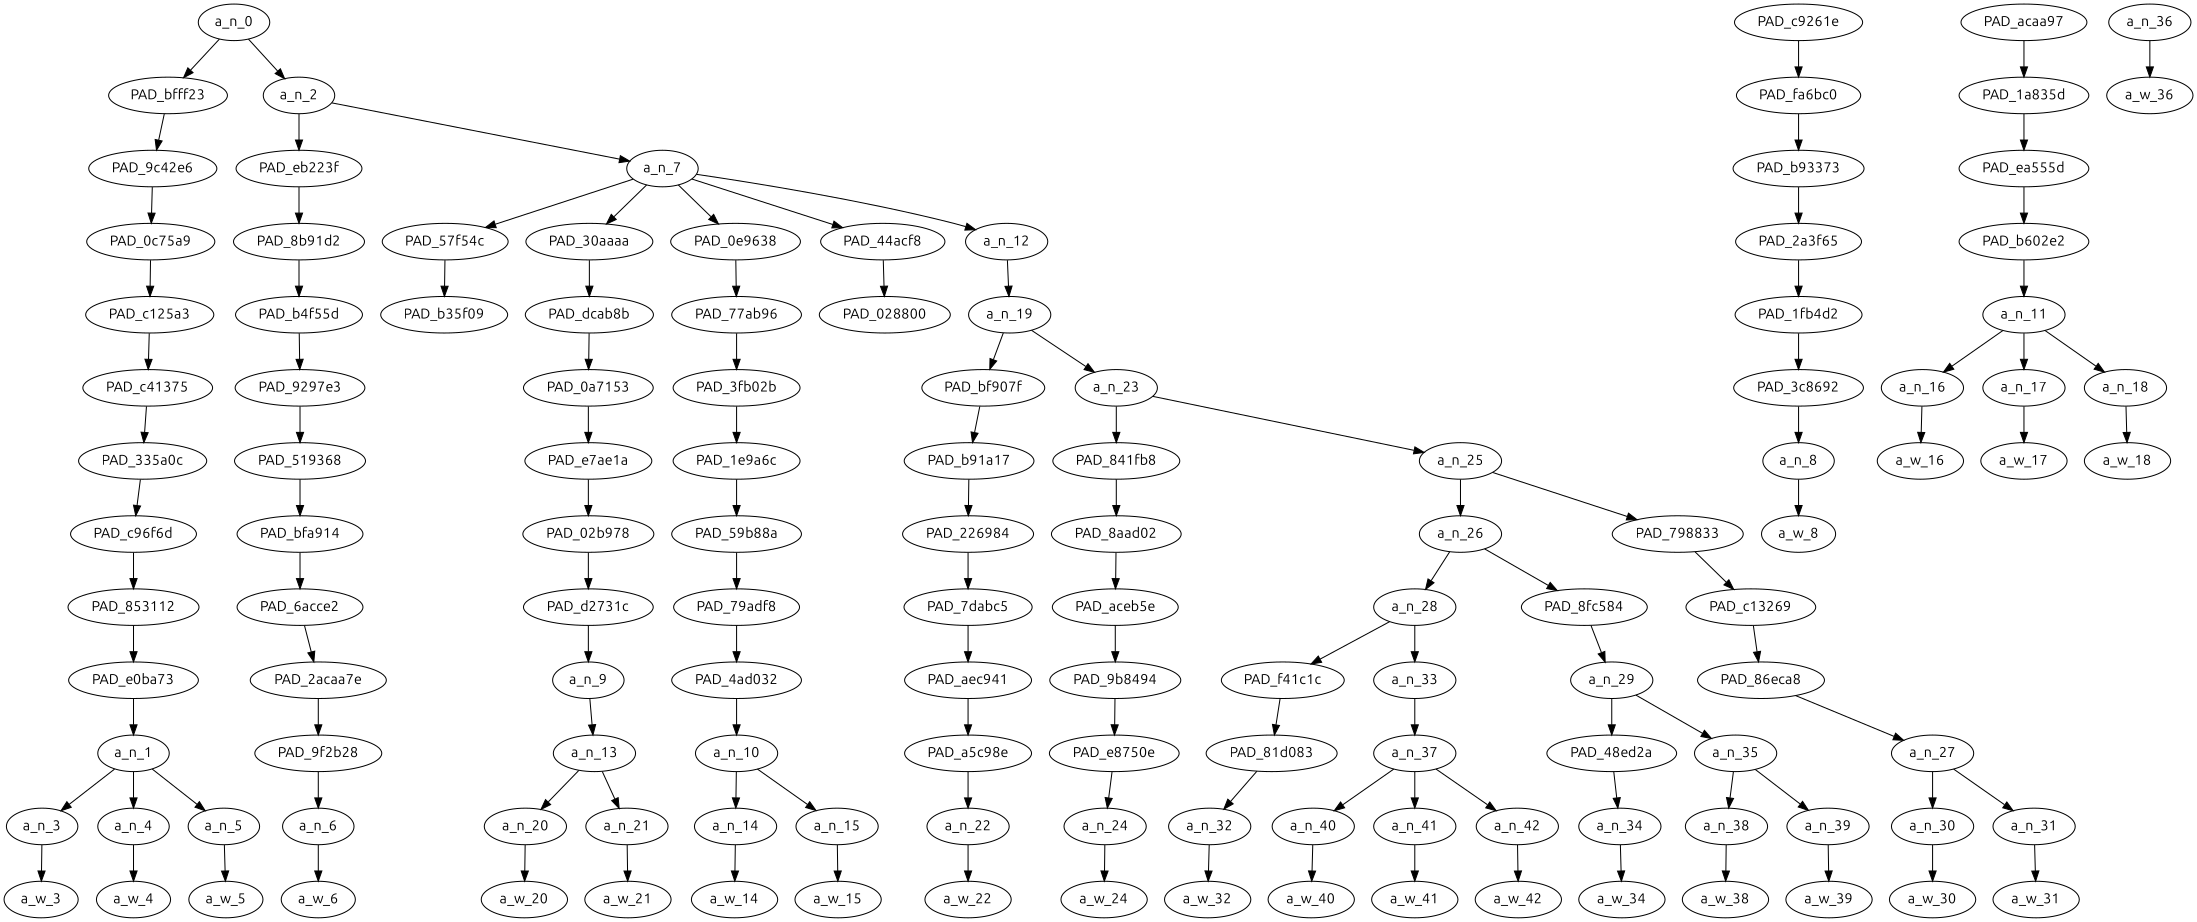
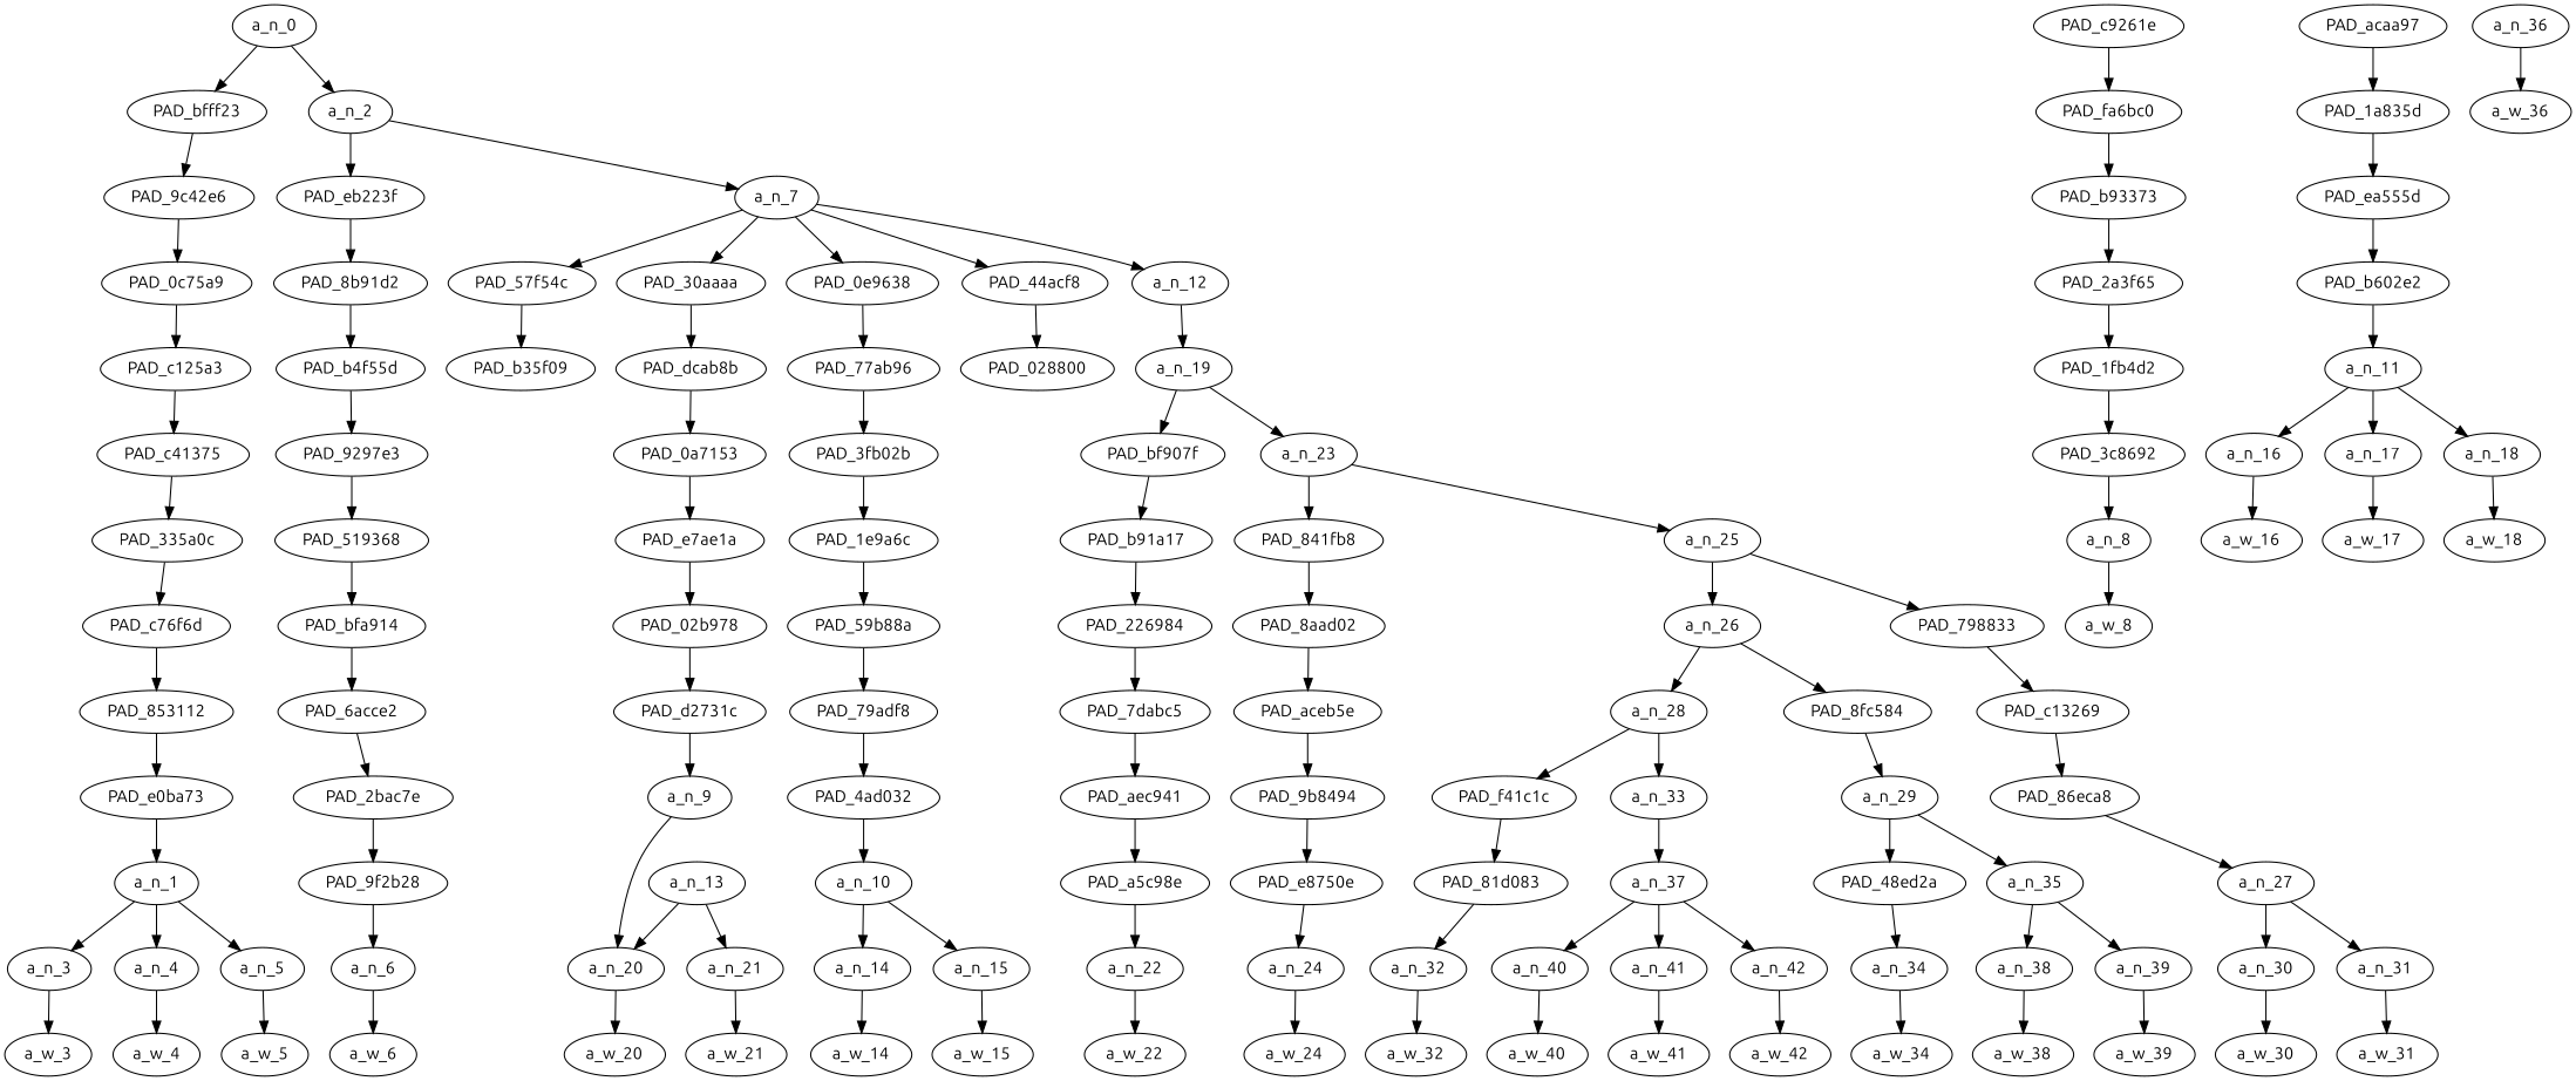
  strict digraph {
    fontname=Ubuntu
    node [div_dir=-1 fontname=Ubuntu index=0 level=1 text_span="[3]" value=0.36301510]
    edge [fontname=Ubuntu]
    a_n_0 [level=12 text_span="[0, 1, 2, 3, 4, 5, 6, 7, 8, 9, 10, 11, 12, 13, 14, 15, 16, 17, 18, 19, 20, 21, 22, 23]" value=1.00000003]
    PAD_bfff23 [div_dir=1 level=11 text_span="[0, 1, 2]"]
    a_n_2 [index=1 level=11 text_span="[3, 4, 5, 6, 7, 8, 9, 10, 11, 12, 13, 14, 15, 16, 17, 18, 19, 20, 21, 22, 23]" value=0.63696032]
    PAD_9c42e6 [div_dir=1 level=10 text_span="[0, 1, 2]"]
    PAD_eb223f [div_dir=1 index=1 level=10 value=0.04095632]
    a_n_7 [index=2 level=10 text_span="[4, 5, 6, 7, 8, 9, 10, 11, 12, 13, 14, 15, 16, 17, 18, 19, 20, 21, 22, 23]" value=0.59585213]
    PAD_0c75a9 [div_dir=1 level=9 text_span="[0, 1, 2]"]
    PAD_8b91d2 [div_dir=1 index=1 level=9 value=0.04095632]
    PAD_57f54c [index=2 level=9 text_span="[4]" value=0.04170655]
    PAD_30aaaa [index=3 level=9 text_span="[5, 6]" value=0.12663680]
    PAD_0e9638 [index=4 level=9 text_span="[7, 8]" value=0.10795236]
    PAD_44acf8 [index=5 level=9 text_span="[9, 10, 11]" value=0.04690764]
    a_n_12 [index=6 level=9 text_span="[12, 13, 14, 15, 16, 17, 18, 19, 20, 21, 22, 23]" value=0.27247756]
    PAD_c125a3 [div_dir=1 level=8 text_span="[0, 1, 2]"]
    PAD_c41375 [div_dir=1 level=7 text_span="[0, 1, 2]"]
    PAD_335a0c [div_dir=1 level=6 text_span="[0, 1, 2]"]
-   PAD_c96f6d [div_dir=1 level=5 text_span="[0, 1, 2]"]
+   PAD_c96f6d [div_dir=1 level=5 text_span="[0, 1, 2]" label=PAD_c76f6d]
    PAD_853112 [div_dir=1 level=4 text_span="[0, 1, 2]"]
    PAD_e0ba73 [div_dir=1 level=3 text_span="[0, 1, 2]"]
    a_n_1 [div_dir=1 level=2 text_span="[0, 1, 2]"]
    a_n_3 [div_dir=1 text_span="[0]" value=0.12932788]
    a_n_4 [div_dir=1 index=1 text_span="[1]" value=0.14714442]
    a_n_5 [index=2 text_span="[2]" value=0.08595427]
    a_w_3 [div_dir=0 level=0 text_span="[0]" value="<user>"]
    a_w_4 [div_dir=0 index=1 level=0 text_span="[1]" value="<user>1"]
    a_w_5 [div_dir=0 index=2 level=0 text_span="[2]" value=sikhs]
    PAD_b4f55d [div_dir=1 index=1 level=8 value=0.04095632]
    PAD_b35f09 [index=2 level=8 text_span="[4]" value=0.04170655]
    PAD_dcab8b [index=3 level=8 text_span="[5, 6]" value=0.12663680]
    PAD_77ab96 [index=4 level=8 text_span="[7, 8]" value=0.10795236]
    PAD_028800 [index=5 level=8 text_span="[9, 10, 11]" value=0.04690764]
    a_n_19 [index=6 level=8 text_span="[12, 13, 14, 15, 16, 17, 18, 19, 20, 21, 22, 23]" value=0.27245435]
    PAD_9297e3 [div_dir=1 index=1 level=7 value=0.04095632]
    PAD_519368 [div_dir=1 index=1 level=6 value=0.04095632]
    PAD_bfa914 [div_dir=1 index=1 level=5 value=0.04095632]
    PAD_6acce2 [div_dir=1 index=1 level=4 value=0.04095632]
-   PAD_2bac7e [div_dir=1 index=1 level=3 value=0.04095632 label=PAD_2acaa7e]
+   PAD_2bac7e [div_dir=1 index=1 level=3 value=0.04095632]
    PAD_9f2b28 [div_dir=1 index=1 level=2 value=0.04095632]
    a_n_6 [div_dir=1 index=3 value=0.04095632]
    a_w_6 [div_dir=0 index=3 level=0 value=get]
    PAD_0a7153 [index=3 level=7 text_span="[5, 6]" value=0.12663680]
    PAD_3fb02b [index=4 level=7 text_span="[7, 8]" value=0.10795236]
    PAD_bf907f [div_dir=1 index=6 level=7 text_span="[12]" value=0.01389027]
    a_n_23 [index=7 level=7 text_span="[13, 14, 15, 16, 17, 18, 19, 20, 21, 22, 23]" value=0.25854087]
    PAD_c9261e [index=2 level=7 text_span="[4]" value=0.04170655]
    PAD_fa6bc0 [index=2 level=6 text_span="[4]" value=0.04170655]
    PAD_b93373 [index=2 level=5 text_span="[4]" value=0.04170655]
    PAD_2a3f65 [index=2 level=4 text_span="[4]" value=0.04170655]
    PAD_1fb4d2 [index=2 level=3 text_span="[4]" value=0.04170655]
    PAD_3c8692 [index=2 level=2 text_span="[4]" value=0.04170655]
    a_n_8 [index=4 text_span="[4]" value=0.04170655]
    a_w_8 [div_dir=0 index=4 level=0 text_span="[4]" value=called]
    PAD_e7ae1a [index=3 level=6 text_span="[5, 6]" value=0.12663680]
    PAD_02b978 [index=3 level=5 text_span="[5, 6]" value=0.12663680]
    PAD_d2731c [index=3 level=4 text_span="[5, 6]" value=0.12663680]
    a_n_9 [index=3 level=3 text_span="[5, 6]" value=0.12663680]
    a_n_13 [index=3 level=2 text_span="[5, 6]" value=0.12627028]
    a_n_20 [index=5 text_span="[5]" value=0.08779570]
    a_n_21 [div_dir=1 index=6 text_span="[6]" value=0.03810806]
    a_w_20 [div_dir=0 index=5 level=0 text_span="[5]" value=towel]
    a_w_21 [div_dir=0 index=6 level=0 text_span="[6]" value=head]
    n62 [index=4 label=PAD_1e9a6c level=6 text_span="[7, 8]" value=0.10795236]
    PAD_59b88a [index=4 level=5 text_span="[7, 8]" value=0.10795236]
    PAD_79adf8 [index=4 level=4 text_span="[7, 8]" value=0.10795236]
    PAD_4ad032 [index=4 level=3 text_span="[7, 8]" value=0.10795236]
    a_n_10 [index=4 level=2 text_span="[7, 8]" value=0.10795236]
    a_n_14 [index=7 text_span="[7]" value=0.02526801]
    a_n_15 [index=8 text_span="[8]" value=0.08263951]
    a_w_14 [div_dir=0 index=7 level=0 text_span="[7]" value=by]
    a_w_15 [div_dir=0 index=8 level=0 text_span="[8]" value=racists]
    PAD_acaa97 [index=5 level=6 text_span="[9, 10, 11]" value=0.04690764]
    PAD_1a835d [index=5 level=5 text_span="[9, 10, 11]" value=0.04690764]
    PAD_ea555d [index=5 level=4 text_span="[9, 10, 11]" value=0.04690764]
    PAD_b602e2 [index=5 level=3 text_span="[9, 10, 11]" value=0.04690764]
    a_n_11 [index=5 level=2 text_span="[9, 10, 11]" value=0.04690764]
    a_n_16 [index=9 text_span="[9]" value=0.01610560]
    a_n_17 [index=10 text_span="[10]" value=0.01493074]
    a_n_18 [index=11 text_span="[11]" value=0.01581242]
    a_w_16 [div_dir=0 index=9 level=0 text_span="[9]" value=all]
    a_w_17 [div_dir=0 index=10 level=0 text_span="[10]" value=the]
    a_w_18 [div_dir=0 index=11 level=0 text_span="[11]" value=time]
    PAD_b91a17 [div_dir=1 index=6 level=6 text_span="[12]" value=0.01389027]
    PAD_841fb8 [div_dir=1 index=7 level=6 text_span="[13]" value=0.01720681]
    a_n_25 [index=8 level=6 text_span="[14, 15, 16, 17, 18, 19, 20, 21, 22, 23]" value=0.24130573]
    PAD_226984 [div_dir=1 index=6 level=5 text_span="[12]" value=0.01389027]
    PAD_8aad02 [div_dir=1 index=7 level=5 text_span="[13]" value=0.01720681]
    a_n_26 [index=8 level=5 text_span="[14, 15, 16, 17, 18, 19, 20, 21]" value=0.18142021]
    PAD_798833 [index=9 level=5 text_span="[22, 23]" value=0.05984126]
    PAD_7dabc5 [div_dir=1 index=6 level=4 text_span="[12]" value=0.01389027]
    PAD_aec941 [div_dir=1 index=6 level=3 text_span="[12]" value=0.01389027]
    PAD_a5c98e [div_dir=1 index=6 level=2 text_span="[12]" value=0.01389027]
    a_n_22 [div_dir=1 index=12 text_span="[12]" value=0.01389027]
    a_w_22 [div_dir=0 index=12 level=0 text_span="[12]" value=to]
    PAD_aceb5e [div_dir=1 index=7 level=4 text_span="[13]" value=0.01720681]
    a_n_28 [div_dir=1 index=8 level=4 text_span="[14, 15, 16, 17, 18]" value=0.13243790]
    PAD_8fc584 [index=9 level=4 text_span="[19, 20, 21]" value=0.04896891]
    PAD_c13269 [index=10 level=4 text_span="[22, 23]" value=0.05984126]
    PAD_9b8494 [div_dir=1 index=7 level=3 text_span="[13]" value=0.01720681]
    PAD_e8750e [div_dir=1 index=7 level=2 text_span="[13]" value=0.01720681]
    a_n_24 [div_dir=1 index=13 text_span="[13]" value=0.01720681]
    a_w_24 [div_dir=0 index=13 level=0 text_span="[13]" value=have]
    PAD_f41c1c [div_dir=1 index=8 level=3 text_span="[14]" value=0.02159287]
    a_n_33 [div_dir=1 index=9 level=3 text_span="[15, 16, 17, 18]" value=0.11081634]
    a_n_29 [index=10 level=3 text_span="[19, 20, 21]" value=0.04896891]
    PAD_86eca8 [index=11 level=3 text_span="[22, 23]" value=0.05984126]
    PAD_81d083 [div_dir=1 index=8 level=2 text_span="[14]" value=0.02159287]
    a_n_37 [index=10 level=2 text_span="[16, 17, 18]" value=0.09622871]
    PAD_48ed2a [index=11 level=2 text_span="[19]" value=0.01599736]
    a_n_35 [index=12 level=2 text_span="[20, 21]" value=0.03291408]
    a_n_32 [div_dir=1 index=14 text_span="[14]" value=0.02159287]
    a_n_40 [div_dir=1 index=16 text_span="[16]" value=0.01948303]
    a_n_41 [index=17 text_span="[17]" value=0.05010289]
    a_n_42 [div_dir=1 index=18 text_span="[18]" value=0.02659458]
    a_w_32 [div_dir=0 index=14 level=0 text_span="[14]" value=someone]
    a_n_36 [div_dir=1 index=15 text_span="[15]" value=0.01458214]
    a_w_36 [div_dir=0 index=15 level=0 text_span="[15]" value=from]
    a_w_40 [div_dir=0 index=16 level=0 text_span="[16]" value=a]
    a_w_41 [div_dir=0 index=17 level=0 text_span="[17]" value=sikh]
    a_w_42 [div_dir=0 index=18 level=0 text_span="[18]" value=family]
    a_n_34 [index=19 text_span="[19]" value=0.01599736]
    a_n_38 [index=20 text_span="[20]" value=0.01403524]
    a_n_39 [index=21 text_span="[21]" value=0.01882863]
    a_w_34 [div_dir=0 index=19 level=0 text_span="[19]" value=do]
    a_w_38 [div_dir=0 index=20 level=0 text_span="[20]" value=the1]
    a_w_39 [div_dir=0 index=21 level=0 text_span="[21]" value=same]
    a_n_27 [index=13 level=2 text_span="[22, 23]" value=0.05984126]
    a_n_30 [div_dir=1 index=22 text_span="[22]" value=0.02418336]
    a_n_31 [index=23 text_span="[23]" value=0.03558137]
    a_w_30 [div_dir=0 index=22 level=0 text_span="[22]" value=is]
    a_w_31 [div_dir=0 index=23 level=0 text_span="[23]" value=ridiculous]
    a_n_0 -> PAD_bfff23
    a_n_0 -> a_n_2
    PAD_bfff23 -> PAD_9c42e6
    a_n_2 -> PAD_eb223f
    a_n_2 -> a_n_7
    PAD_9c42e6 -> PAD_0c75a9
    PAD_eb223f -> PAD_8b91d2
    a_n_7 -> PAD_57f54c
    a_n_7 -> PAD_30aaaa
    a_n_7 -> PAD_0e9638
    a_n_7 -> PAD_44acf8
    a_n_7 -> a_n_12
    PAD_0c75a9 -> PAD_c125a3
    PAD_8b91d2 -> PAD_b4f55d
    PAD_57f54c -> PAD_b35f09
    PAD_30aaaa -> PAD_dcab8b
    PAD_0e9638 -> PAD_77ab96
    PAD_44acf8 -> PAD_028800
    a_n_12 -> a_n_19
    PAD_c125a3 -> PAD_c41375
    PAD_c41375 -> PAD_335a0c
    PAD_335a0c -> PAD_c96f6d
    PAD_c96f6d -> PAD_853112
    PAD_853112 -> PAD_e0ba73
    PAD_e0ba73 -> a_n_1
    a_n_1 -> a_n_3
    a_n_1 -> a_n_4
    a_n_1 -> a_n_5
    a_n_3 -> a_w_3
    a_n_4 -> a_w_4
    a_n_5 -> a_w_5
    PAD_b4f55d -> PAD_9297e3
    PAD_dcab8b -> PAD_0a7153
    PAD_77ab96 -> PAD_3fb02b
    a_n_19 -> PAD_bf907f
    a_n_19 -> a_n_23
    PAD_9297e3 -> PAD_519368
    PAD_519368 -> PAD_bfa914
    PAD_bfa914 -> PAD_6acce2
    PAD_6acce2 -> PAD_2bac7e
    PAD_2bac7e -> PAD_9f2b28
    PAD_9f2b28 -> a_n_6
    a_n_6 -> a_w_6
    PAD_0a7153 -> PAD_e7ae1a
    PAD_3fb02b -> n62
    PAD_bf907f -> PAD_b91a17
    a_n_23 -> PAD_841fb8
    a_n_23 -> a_n_25
    PAD_c9261e -> PAD_fa6bc0
    PAD_fa6bc0 -> PAD_b93373
    PAD_b93373 -> PAD_2a3f65
    PAD_2a3f65 -> PAD_1fb4d2
    PAD_1fb4d2 -> PAD_3c8692
    PAD_3c8692 -> a_n_8
    a_n_8 -> a_w_8
    PAD_e7ae1a -> PAD_02b978
    PAD_02b978 -> PAD_d2731c
    PAD_d2731c -> a_n_9
-   a_n_9 -> a_n_13
+   a_n_9 -> a_n_20
    a_n_13 -> a_n_20
    a_n_13 -> a_n_21
    a_n_20 -> a_w_20
    a_n_21 -> a_w_21
    n62 -> PAD_59b88a
    PAD_59b88a -> PAD_79adf8
    PAD_79adf8 -> PAD_4ad032
    PAD_4ad032 -> a_n_10
    a_n_10 -> a_n_14
    a_n_10 -> a_n_15
    a_n_14 -> a_w_14
    a_n_15 -> a_w_15
    PAD_acaa97 -> PAD_1a835d
    PAD_1a835d -> PAD_ea555d
    PAD_ea555d -> PAD_b602e2
    PAD_b602e2 -> a_n_11
    a_n_11 -> a_n_16
    a_n_11 -> a_n_17
    a_n_11 -> a_n_18
    a_n_16 -> a_w_16
    a_n_17 -> a_w_17
    a_n_18 -> a_w_18
    PAD_b91a17 -> PAD_226984
    PAD_841fb8 -> PAD_8aad02
    a_n_25 -> a_n_26
    a_n_25 -> PAD_798833
    PAD_226984 -> PAD_7dabc5
    PAD_8aad02 -> PAD_aceb5e
    a_n_26 -> a_n_28
    a_n_26 -> PAD_8fc584
    PAD_798833 -> PAD_c13269
    PAD_7dabc5 -> PAD_aec941
    PAD_aec941 -> PAD_a5c98e
    PAD_a5c98e -> a_n_22
    a_n_22 -> a_w_22
    PAD_aceb5e -> PAD_9b8494
    a_n_28 -> PAD_f41c1c
    a_n_28 -> a_n_33
    PAD_8fc584 -> a_n_29
    PAD_c13269 -> PAD_86eca8
    PAD_9b8494 -> PAD_e8750e
    PAD_e8750e -> a_n_24
    a_n_24 -> a_w_24
    PAD_f41c1c -> PAD_81d083
    a_n_33 -> a_n_37
    a_n_29 -> PAD_48ed2a
    a_n_29 -> a_n_35
    PAD_86eca8 -> a_n_27
    PAD_81d083 -> a_n_32
    a_n_37 -> a_n_40
    a_n_37 -> a_n_41
    a_n_37 -> a_n_42
    PAD_48ed2a -> a_n_34
    a_n_35 -> a_n_38
    a_n_35 -> a_n_39
    a_n_32 -> a_w_32
    a_n_40 -> a_w_40
    a_n_41 -> a_w_41
    a_n_42 -> a_w_42
    a_n_36 -> a_w_36
    a_n_34 -> a_w_34
    a_n_38 -> a_w_38
    a_n_39 -> a_w_39
    a_n_27 -> a_n_30
    a_n_27 -> a_n_31
    a_n_30 -> a_w_30
    a_n_31 -> a_w_31
  }
